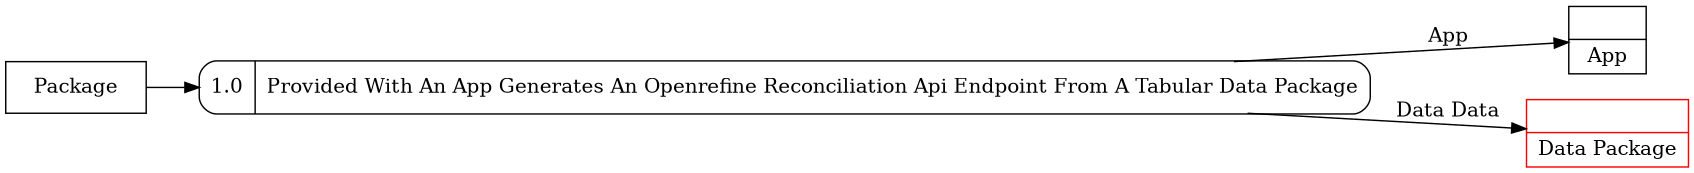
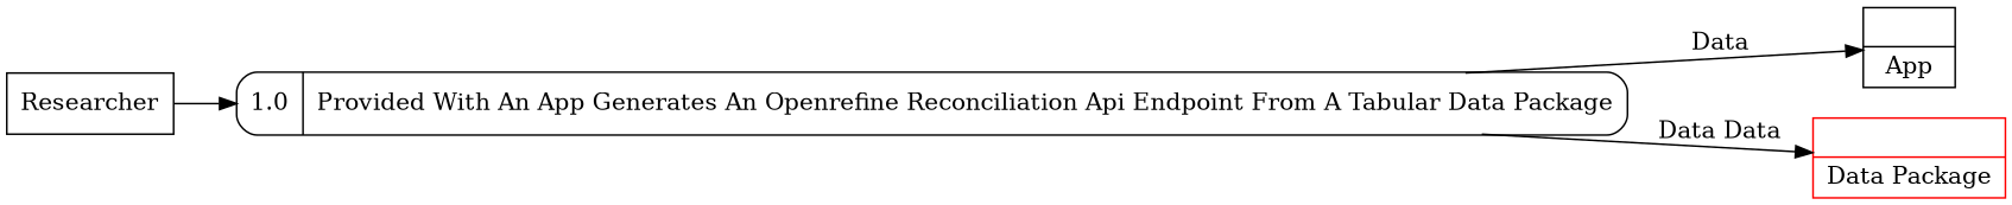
  digraph {
    rankdir=LR
    node [shape=record]
    n1 [label="<f0>  |<f1> App "]
    n2 [color=red label="<f0>  |<f1> Data Package "]
-   n3 [label=Package shape=box]
+   n3 [label=Researcher shape=box]
    n4 [label="{<f0> 1.0|<f1> Provided With An App Generates An Openrefine Reconciliation Api Endpoint From A Tabular Data Package }" shape=Mrecord]
    n3 -> n4
-   n4 -> n1 [label=App]
+   n4 -> n1 [label=Data]
    n4 -> n2 [label="Data Data"]
  }
